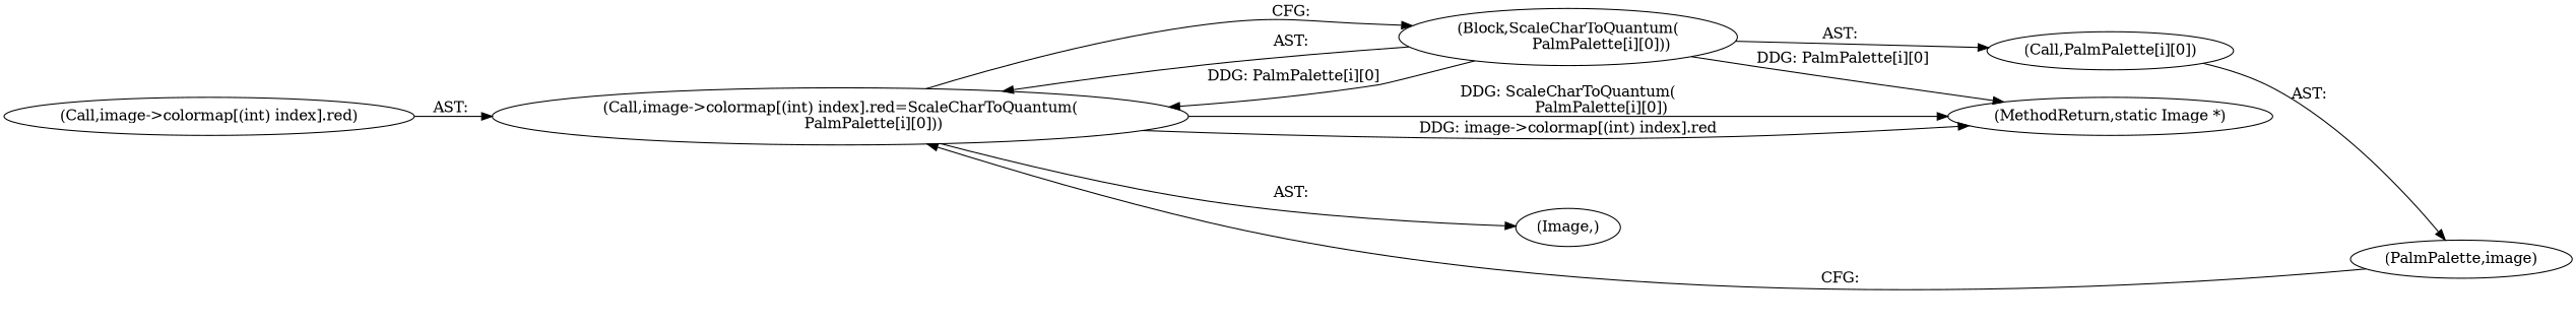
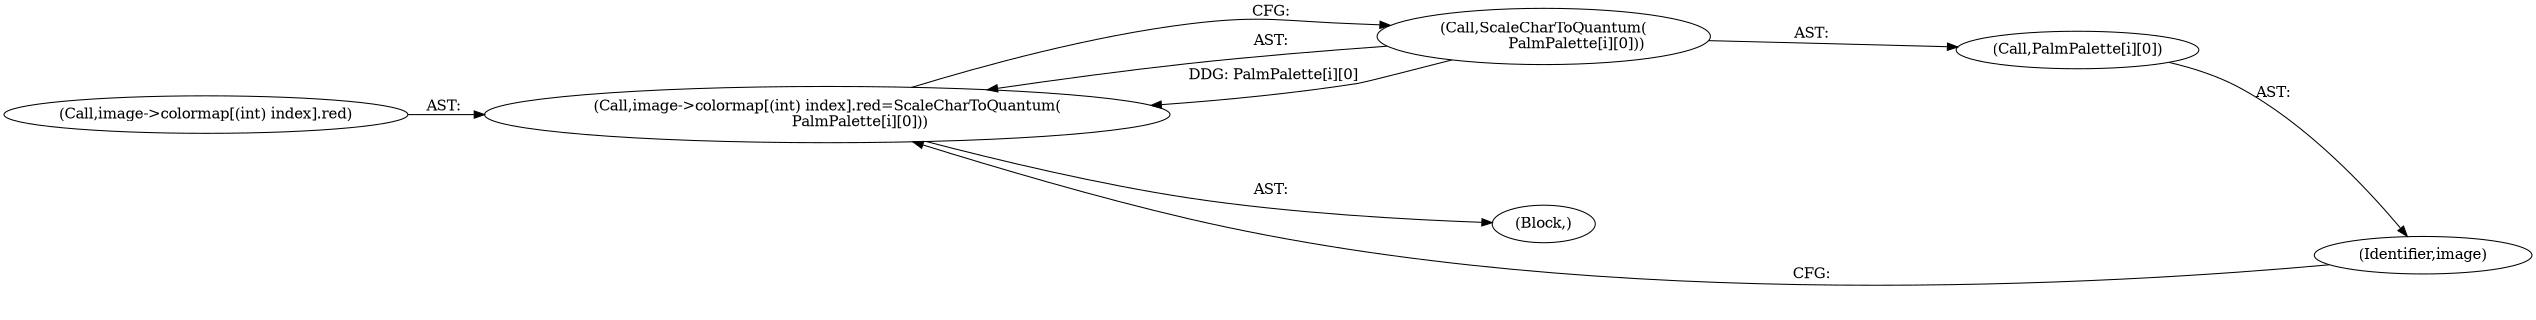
  digraph {
    rankdir=LR
    n1 [label="(Call,image->colormap[(int) index].red=ScaleCharToQuantum(\n              PalmPalette[i][0]))"]
-   n2 [label="(Block,ScaleCharToQuantum(\n              PalmPalette[i][0]))"]
-   n3 [label="(MethodReturn,static Image *)"]
-   n4 [label="(Image,)"]
+   n2 [label="(Call,ScaleCharToQuantum(\n              PalmPalette[i][0]))"]
+   n4 [label="(Block,)"]
    n5 [label="(Call,PalmPalette[i][0])"]
-   n6 [label="(PalmPalette,image)"]
+   n6 [label="(Identifier,image)"]
    n7 [label="(Call,image->colormap[(int) index].red)"]
    n1 -> n2 [label="CFG: "]
-   n1 -> n3 [label="DDG: ScaleCharToQuantum(\n              PalmPalette[i][0])"]
-   n1 -> n3 [label="DDG: image->colormap[(int) index].red"]
    n1 -> n4 [label="AST: "]
    n2 -> n1 [label="AST: "]
    n2 -> n1 [label="DDG: PalmPalette[i][0]"]
-   n2 -> n3 [label="DDG: PalmPalette[i][0]"]
    n2 -> n5 [label="AST: "]
    n5 -> n6 [label="AST: "]
    n6 -> n1 [label="CFG: "]
    n7 -> n1 [label="AST: "]
  }
